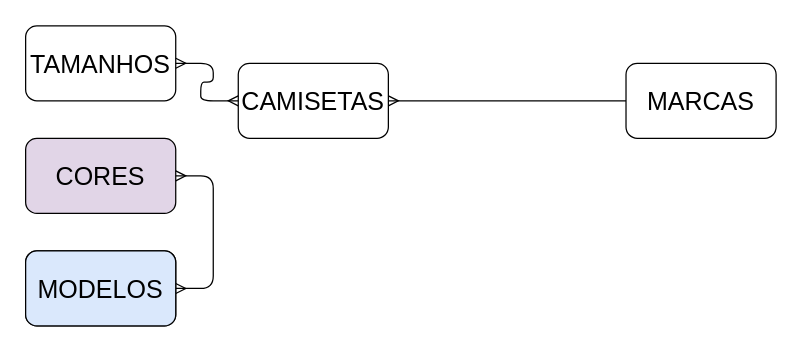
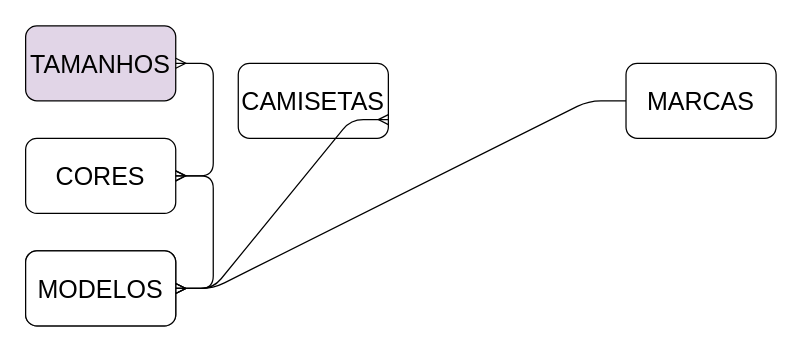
  <mxCell id="0" />
  <mxCell id="1" parent="0" />
  <mxCell id="2" value="" style="rounded=1;whiteSpace=wrap;html=1;" parent="1" vertex="1"><mxGeometry x="190" y="50" width="120" height="60" as="geometry" /></mxCell>
  <mxCell id="3" value="CAMISETAS" style="text;html=1;strokeColor=none;fillColor=none;align=center;verticalAlign=middle;whiteSpace=wrap;rounded=0;fontSize=20;" parent="1" vertex="1"><mxGeometry x="190" y="50" width="120" height="60" as="geometry" /></mxCell>
  <mxCell id="4" value="" style="rounded=1;whiteSpace=wrap;html=1;fontSize=20;" parent="1" vertex="1"><mxGeometry x="500" y="50" width="120" height="60" as="geometry" /></mxCell>
  <mxCell id="5" value="MARCAS" style="text;html=1;strokeColor=none;fillColor=none;align=center;verticalAlign=middle;whiteSpace=wrap;rounded=0;fontSize=20;" parent="1" vertex="1"><mxGeometry x="500" y="50" width="120" height="60" as="geometry" /></mxCell>
- <mxCell id="6" value="CORES" style="rounded=1;whiteSpace=wrap;html=1;fontSize=20;fillColor=#e1d5e7;" parent="1" vertex="1"><mxGeometry x="20" y="110" width="120" height="60" as="geometry" /></mxCell>
- <mxCell id="7" value="TAMANHOS" style="rounded=1;whiteSpace=wrap;html=1;fontSize=20;" parent="1" vertex="1"><mxGeometry x="20" y="20" width="120" height="60" as="geometry" /></mxCell>
- <mxCell id="8" value="" style="edgeStyle=entityRelationEdgeStyle;fontSize=12;html=1;endArrow=ERmany;" parent="1" source="5" target="3" edge="1"><mxGeometry width="100" height="100" relative="1" as="geometry"><mxPoint x="190" as="sourcePoint" y="440" /><mxPoint x="290" y="340" as="targetPoint" /></mxGeometry></mxCell>
- <mxCell id="9" value="" style="edgeStyle=entityRelationEdgeStyle;fontSize=12;html=1;endArrow=ERmany;startArrow=ERmany;entryX=0;entryY=0.5;entryDx=0;entryDy=0;exitX=1;exitY=0.5;exitDx=0;exitDy=0;" parent="1" source="7" target="3" edge="1"><mxGeometry width="100" height="100" relative="1" as="geometry"><mxPoint x="20" y="320" as="sourcePoint" /><mxPoint x="120" y="220" as="targetPoint" /></mxGeometry></mxCell>
+ <mxCell id="6" value="CORES" style="rounded=1;whiteSpace=wrap;html=1;fontSize=20;" parent="1" vertex="1"><mxGeometry x="20" y="110" width="120" height="60" as="geometry" /></mxCell>
+ <mxCell id="7" value="TAMANHOS" style="rounded=1;whiteSpace=wrap;html=1;fontSize=20;fillColor=#e1d5e7;" parent="1" vertex="1"><mxGeometry x="20" y="20" width="120" height="60" as="geometry" /></mxCell>
+ <mxCell id="8" value="" style="edgeStyle=entityRelationEdgeStyle;fontSize=12;html=1;endArrow=ERmany;" parent="1" source="5" target="12" edge="1"><mxGeometry width="100" height="100" relative="1" as="geometry"><mxPoint x="190" as="sourcePoint" y="440" /><mxPoint x="290" y="340" as="targetPoint" /></mxGeometry></mxCell>
+ <mxCell id="9" value="" style="edgeStyle=entityRelationEdgeStyle;fontSize=12;html=1;endArrow=ERmany;startArrow=ERmany;exitX=1;exitY=0.5;exitDx=0;exitDy=0;" parent="1" source="7" target="6" edge="1"><mxGeometry width="100" height="100" relative="1" as="geometry"><mxPoint x="20" y="320" as="sourcePoint" /><mxPoint x="120" y="220" as="targetPoint" /></mxGeometry></mxCell>
  <mxCell id="10" value="" style="edgeStyle=entityRelationEdgeStyle;fontSize=12;html=1;endArrow=ERmany;startArrow=ERmany;exitX=1;exitY=0.5;exitDx=0;exitDy=0;" parent="1" source="6" target="12" edge="1"><mxGeometry width="100" height="100" relative="1" as="geometry"><mxPoint x="20" y="400" as="sourcePoint" /><mxPoint x="120" y="300" as="targetPoint" /></mxGeometry></mxCell>
  <mxCell id="11" value="" style="rounded=1;whiteSpace=wrap;html=1;fontSize=20;" parent="1" vertex="1"><mxGeometry x="20" y="200" width="120" height="60" as="geometry" /></mxCell>
- <mxCell id="12" value="MODELOS" style="rounded=1;whiteSpace=wrap;html=1;fontSize=20;fillColor=#dae8fc;" parent="1" vertex="1"><mxGeometry x="20" y="200" width="120" height="60" as="geometry" /></mxCell>
+ <mxCell id="12" value="MODELOS" style="rounded=1;whiteSpace=wrap;html=1;fontSize=20;" parent="1" vertex="1"><mxGeometry x="20" y="200" width="120" height="60" as="geometry" /></mxCell>
+ <mxCell id="13" value="" style="edgeStyle=entityRelationEdgeStyle;fontSize=12;html=1;endArrow=ERmany;startArrow=ERmany;exitX=1;exitY=0.75;exitDx=0;exitDy=0;" parent="1" source="3" target="12" edge="1"><mxGeometry width="100" height="100" relative="1" as="geometry"><mxPoint x="20" y="380" as="sourcePoint" /><mxPoint x="340" y="287" as="targetPoint" /></mxGeometry></mxCell>
